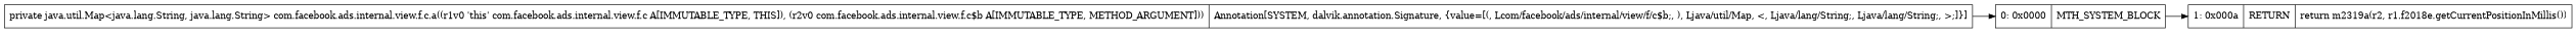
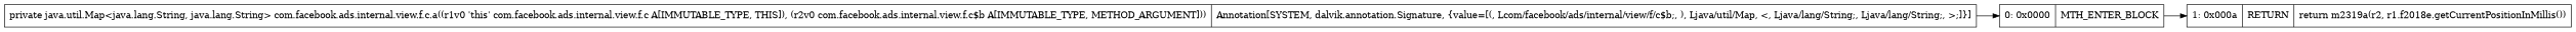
  digraph {
    rankdir=LR
    fontname="DejaVu Serif"
    node [shape=record fontname="DejaVu Serif"]
    edge [fontname="DejaVu Serif"]
-   n1 [label="{0\:\ 0x0000|MTH_SYSTEM_BLOCK\l}"]
+   n1 [label="{0\:\ 0x0000|MTH_ENTER_BLOCK\l}"]
    n2 [label="{1\:\ 0x000a|RETURN\l|return m2319a(r2, r1.f2018e.getCurrentPositionInMillis())\l}"]
    n3 [label="{private java.util.Map\<java.lang.String, java.lang.String\> com.facebook.ads.internal.view.f.c.a((r1v0 'this' com.facebook.ads.internal.view.f.c A[IMMUTABLE_TYPE, THIS]), (r2v0 com.facebook.ads.internal.view.f.c$b A[IMMUTABLE_TYPE, METHOD_ARGUMENT]))  | Annotation[SYSTEM, dalvik.annotation.Signature, \{value=[(, Lcom\/facebook\/ads\/internal\/view\/f\/c$b;, ), Ljava\/util\/Map, \<, Ljava\/lang\/String;, Ljava\/lang\/String;, \>;]\}]\l}"]
    n1 -> n2
    n3 -> n1
  }
